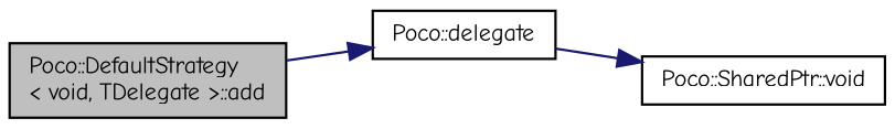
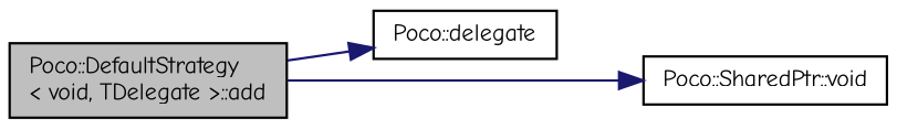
  digraph {
    fontname="Comic Neue"
    rankdir=LR
    node [color=black fillcolor=white fontname="Comic Neue" fontsize=10 shape=record style=filled]
    edge [color=midnightblue fontname="Comic Neue" fontsize=10 labelfontname=Helvetica labelfontsize=10 style=solid]
    n1 [fillcolor=grey75 fontcolor=black height=0.2 label="Poco::DefaultStrategy\l\< void, TDelegate \>::add" width=0.4]
    n2 [height=0.2 label="Poco::delegate" width=0.4]
    n3 [height=0.2 label="Poco::SharedPtr::void" width=0.4]
    n1 -> n2
-   n2 -> n3
+   n1 -> n3
  }
